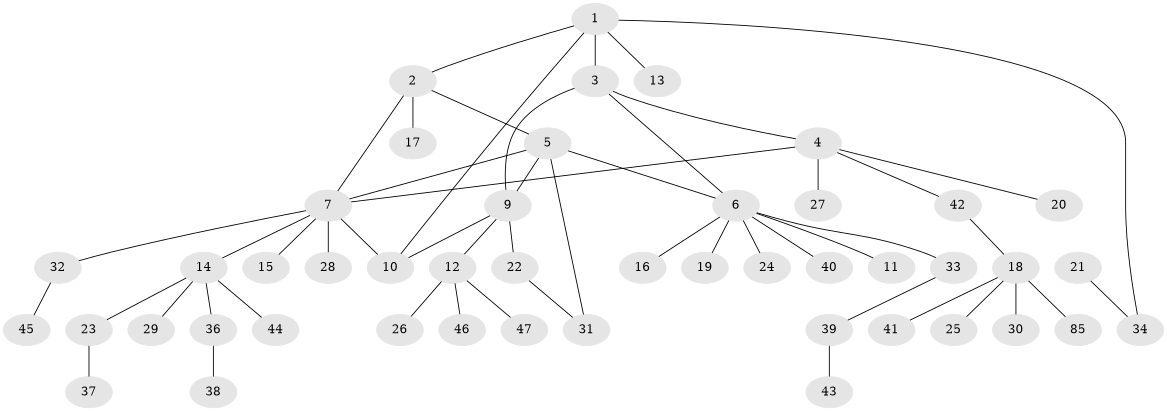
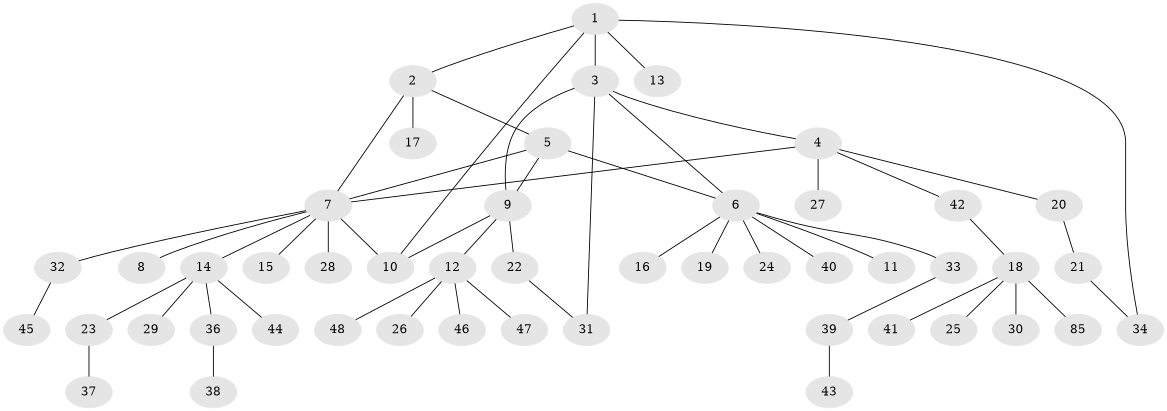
  graph {
    node [color=gray90 style=filled]
    1
    2
    3
    10
    13
    34
    5
    7
    17
    4
    6
    9
    31
+   8
    14
    15
    28
    32
    20
    27
    42
    11
    16
    19
    24
    33
    40
    12
    22
    18
    25
    30
    n33 [label=85]
    41
    21
    39
    23
    29
    36
    44
    45
    26
    46
    47
+   48
    37
    38
    43
    1 -- 2
    1 -- 3
    1 -- 10
    1 -- 13
    1 -- 34
    2 -- 5
    2 -- 7
    2 -- 17
    3 -- 4
    3 -- 6
    3 -- 9
-   5 -- 31
+   3 -- 31
    5 -- 7
    5 -- 6
    5 -- 9
    7 -- 10
+   7 -- 8
    7 -- 14
    7 -- 15
    7 -- 28
    7 -- 32
    4 -- 7
    4 -- 20
    4 -- 27
    4 -- 42
    6 -- 11
    6 -- 16
    6 -- 19
    6 -- 24
    6 -- 33
    6 -- 40
    9 -- 10
    9 -- 12
    9 -- 22
    14 -- 23
    14 -- 29
    14 -- 36
    14 -- 44
    32 -- 45
+   20 -- 21
    42 -- 18
    33 -- 39
    12 -- 26
    12 -- 46
    12 -- 47
+   12 -- 48
    22 -- 31
    18 -- 25
    18 -- 30
    18 -- n33
    18 -- 41
    21 -- 34
    39 -- 43
    23 -- 37
    36 -- 38
  }
